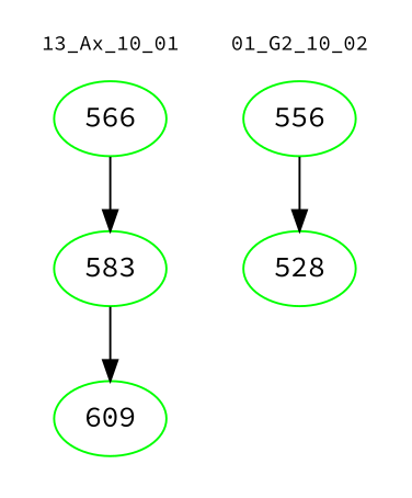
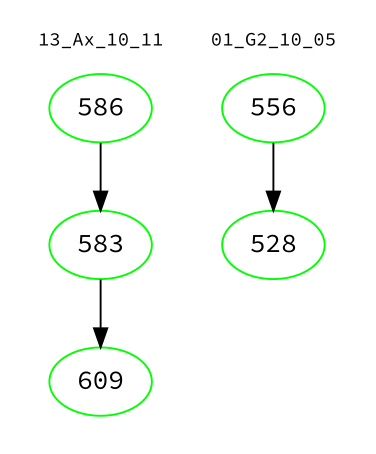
  digraph {
    fontname="Source Code Pro"
    node [color=green fontname="Source Code Pro"]
    edge [color=black fontname="Source Code Pro"]
    n1 [label=583]
-   n2 [label=566]
+   n2 [label=586]
    n3 [label=609]
    n4 [label=556]
    n5 [label=528]
    subgraph cluster_1 {
      color=white
      fontsize=10
-     label="13_Ax_10_01"
+     label="13_Ax_10_11"
      n1
      n2
      n3
    }
    subgraph cluster_2 {
      color=white
      fontsize=10
-     label="01_G2_10_02"
+     label="01_G2_10_05"
      n4
      n5
    }
    n1 -> n3
    n2 -> n1
    n4 -> n5
  }
